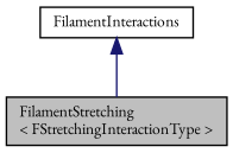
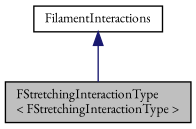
  digraph {
    fontname="EB Garamond"
    node [color=black fontname="EB Garamond" fontsize=10 shape=record style=filled]
-   n1 [fillcolor=grey75 fontcolor=black height=0.2 label="FilamentStretching\l\< FStretchingInteractionType \>" width=0.4]
+   n1 [fillcolor=grey75 fontcolor=black height=0.2 label="FStretchingInteractionType\l\< FStretchingInteractionType \>" width=0.4]
    n2 [fillcolor=white height=0.2 label=FilamentInteractions width=0.4]
    n2 -> n1 [color=midnightblue dir=back fontname="EB Garamond" fontsize=10 labelfontname=Helvetica labelfontsize=10 style=solid]
  }
